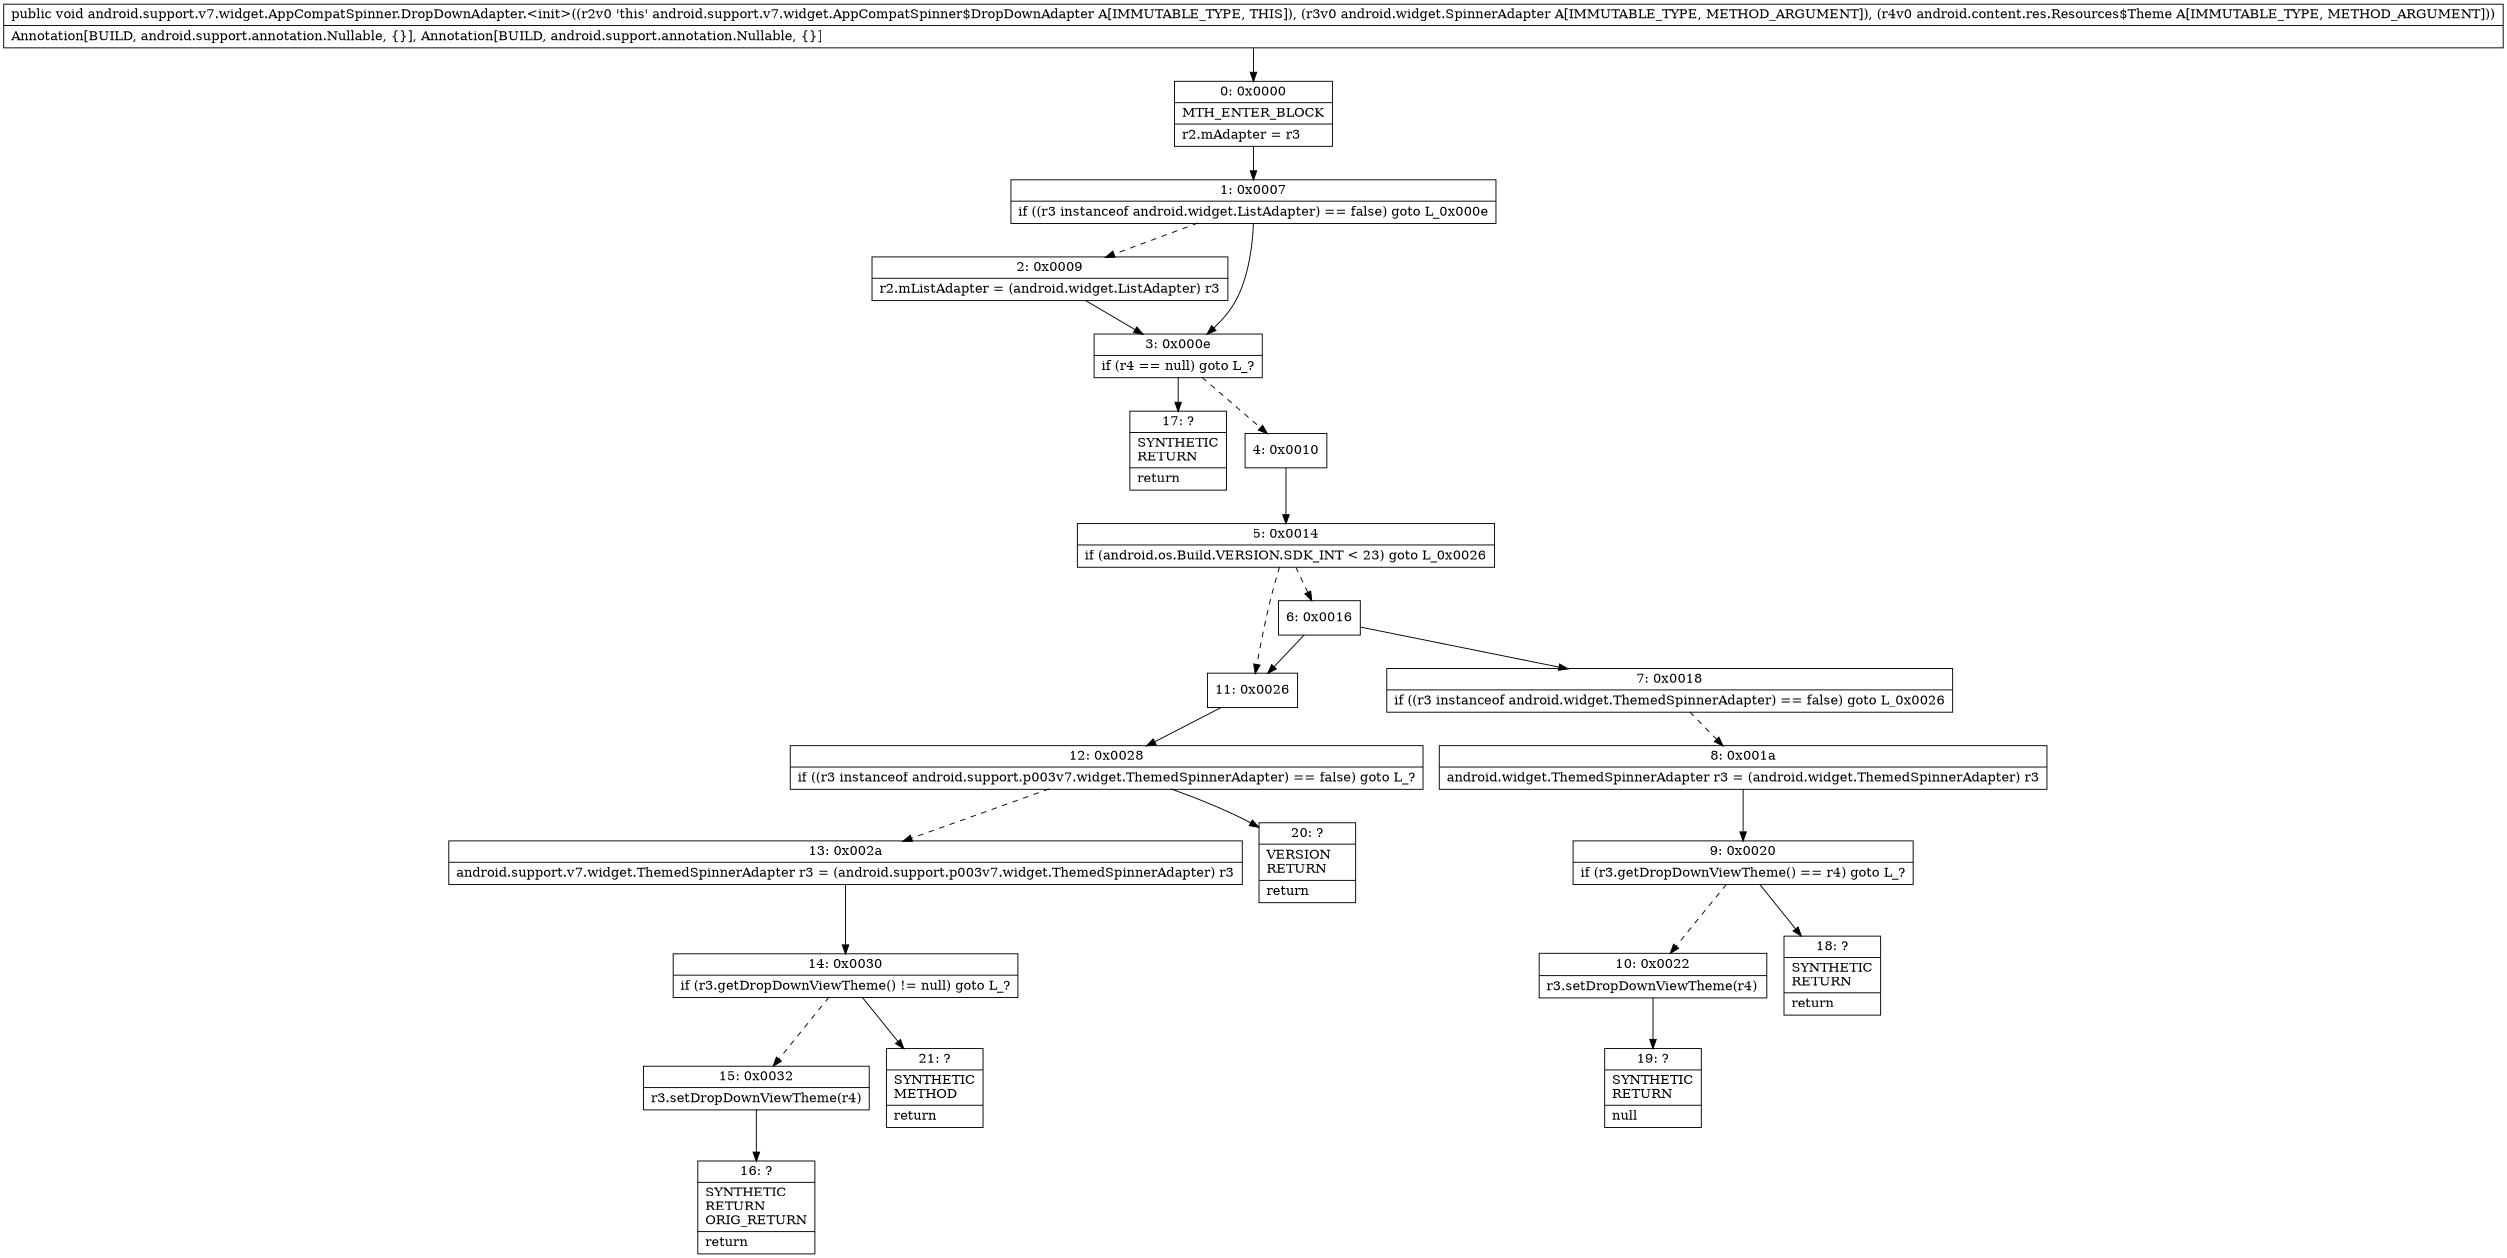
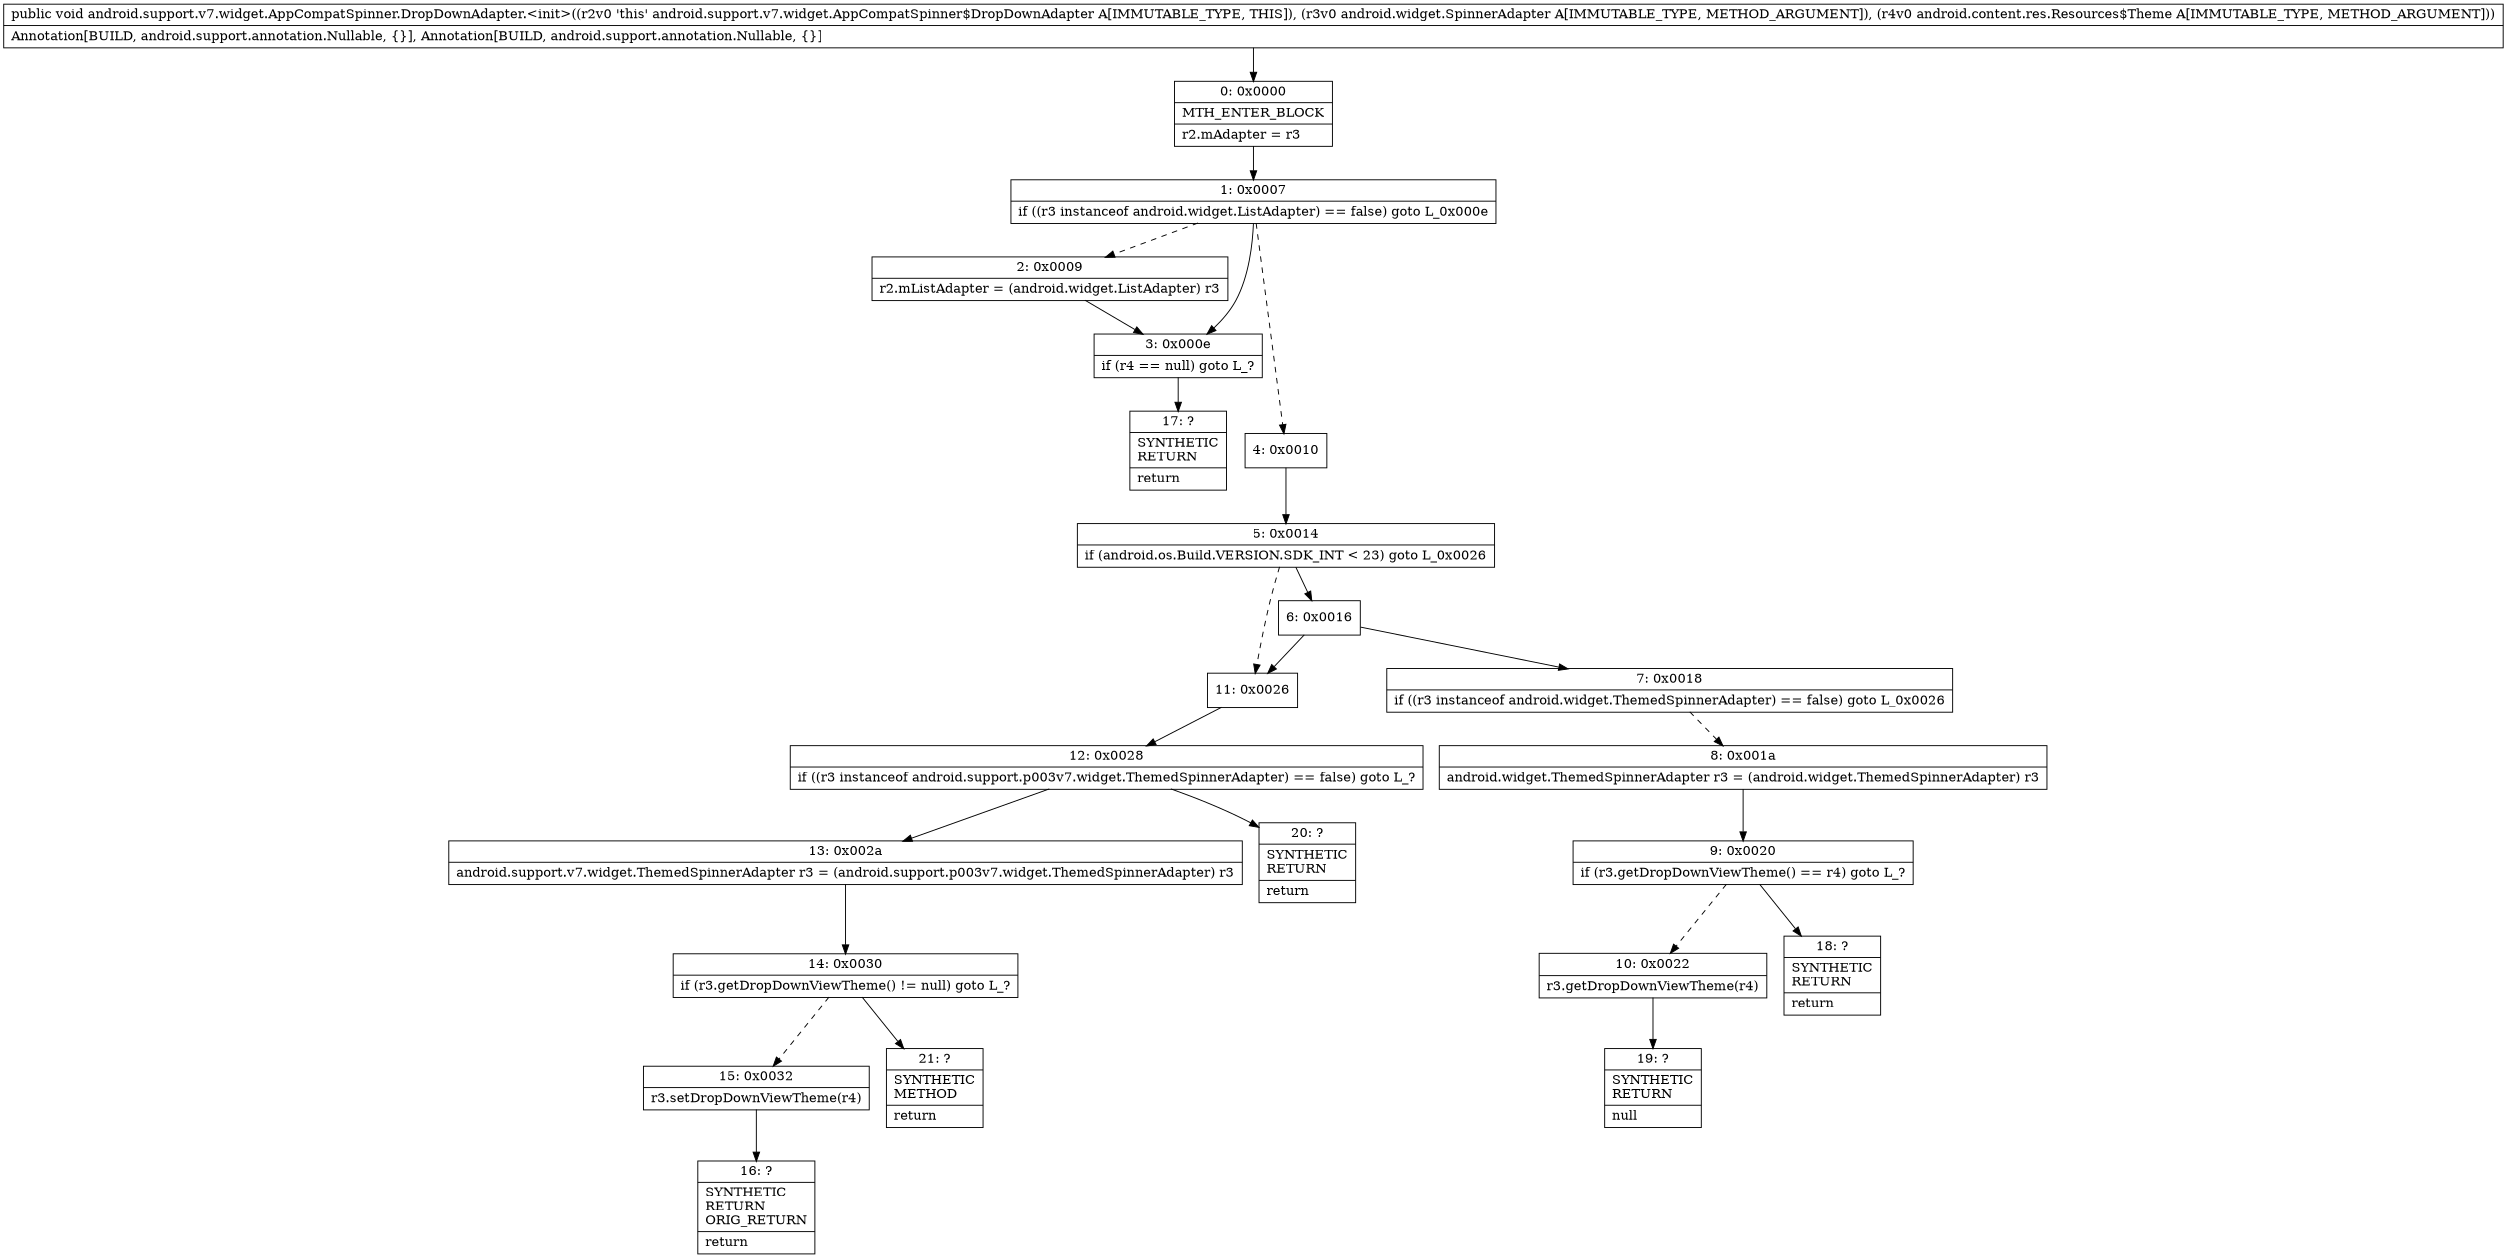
  digraph {
    node [shape=record]
    n1 [label="{0\:\ 0x0000|MTH_ENTER_BLOCK\l|r2.mAdapter = r3\l}"]
    n2 [label="{1\:\ 0x0007|if ((r3 instanceof android.widget.ListAdapter) == false) goto L_0x000e\l}"]
    n3 [label="{2\:\ 0x0009|r2.mListAdapter = (android.widget.ListAdapter) r3\l}"]
    n4 [label="{3\:\ 0x000e|if (r4 == null) goto L_?\l}"]
    n5 [label="{4\:\ 0x0010}"]
    n6 [label="{17\:\ ?|SYNTHETIC\lRETURN\l|return\l}"]
    n7 [label="{5\:\ 0x0014|if (android.os.Build.VERSION.SDK_INT \< 23) goto L_0x0026\l}"]
    n8 [label="{6\:\ 0x0016}"]
    n9 [label="{11\:\ 0x0026}"]
    n10 [label="{7\:\ 0x0018|if ((r3 instanceof android.widget.ThemedSpinnerAdapter) == false) goto L_0x0026\l}"]
    n11 [label="{12\:\ 0x0028|if ((r3 instanceof android.support.p003v7.widget.ThemedSpinnerAdapter) == false) goto L_?\l}"]
    n12 [label="{8\:\ 0x001a|android.widget.ThemedSpinnerAdapter r3 = (android.widget.ThemedSpinnerAdapter) r3\l}"]
    n13 [label="{9\:\ 0x0020|if (r3.getDropDownViewTheme() == r4) goto L_?\l}"]
-   n14 [label="{10\:\ 0x0022|r3.setDropDownViewTheme(r4)\l}"]
+   n14 [label="{10\:\ 0x0022|r3.getDropDownViewTheme(r4)\l}"]
    n15 [label="{18\:\ ?|SYNTHETIC\lRETURN\l|return\l}"]
    n16 [label="{19\:\ ?|SYNTHETIC\lRETURN\l|null\l}"]
    n17 [label="{13\:\ 0x002a|android.support.v7.widget.ThemedSpinnerAdapter r3 = (android.support.p003v7.widget.ThemedSpinnerAdapter) r3\l}"]
-   n18 [label="{20\:\ ?|VERSION\lRETURN\l|return\l}"]
+   n18 [label="{20\:\ ?|SYNTHETIC\lRETURN\l|return\l}"]
    n19 [label="{14\:\ 0x0030|if (r3.getDropDownViewTheme() != null) goto L_?\l}"]
    n20 [label="{15\:\ 0x0032|r3.setDropDownViewTheme(r4)\l}"]
    n21 [label="{21\:\ ?|SYNTHETIC\lMETHOD\l|return\l}"]
    n22 [label="{16\:\ ?|SYNTHETIC\lRETURN\lORIG_RETURN\l|return\l}"]
    n23 [label="{public void android.support.v7.widget.AppCompatSpinner.DropDownAdapter.\<init\>((r2v0 'this' android.support.v7.widget.AppCompatSpinner$DropDownAdapter A[IMMUTABLE_TYPE, THIS]), (r3v0 android.widget.SpinnerAdapter A[IMMUTABLE_TYPE, METHOD_ARGUMENT]), (r4v0 android.content.res.Resources$Theme A[IMMUTABLE_TYPE, METHOD_ARGUMENT]))  | Annotation[BUILD, android.support.annotation.Nullable, \{\}], Annotation[BUILD, android.support.annotation.Nullable, \{\}]\l}"]
    n1 -> n2
    n2 -> n3 [style=dashed]
    n2 -> n4
    n3 -> n4
-   n4 -> n5 [style=dashed]
+   n2 -> n5 [style=dashed]
    n4 -> n6
    n5 -> n7
-   n7 -> n8 [style=dashed]
+   n7 -> n8 [style=solid]
    n7 -> n9 [style=dashed]
    n8 -> n9
    n8 -> n10
    n9 -> n11
    n10 -> n12 [style=dashed]
-   n11 -> n17 [style=dashed]
+   n11 -> n17 [style=solid]
    n11 -> n18
    n12 -> n13
    n13 -> n14 [style=dashed]
    n13 -> n15
    n14 -> n16
    n17 -> n19
    n19 -> n20 [style=dashed]
    n19 -> n21
    n20 -> n22
    n23 -> n1
  }
